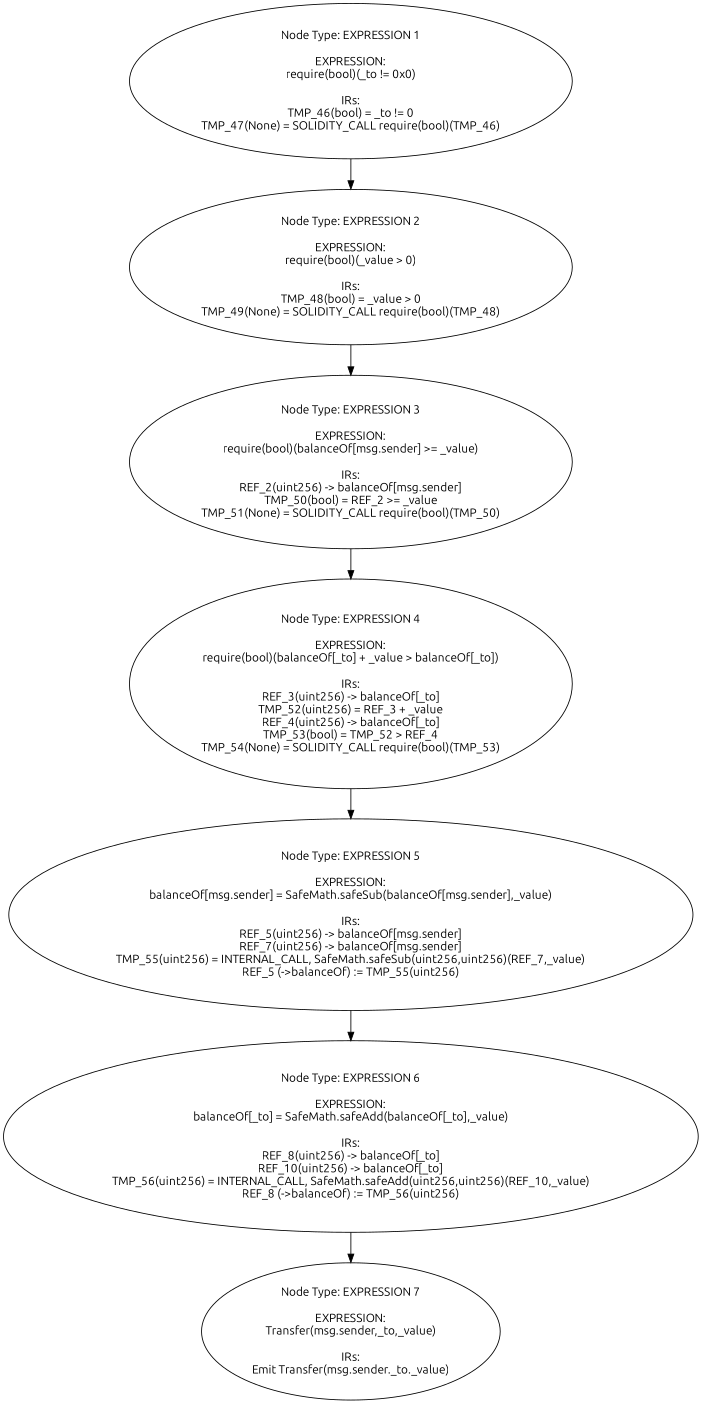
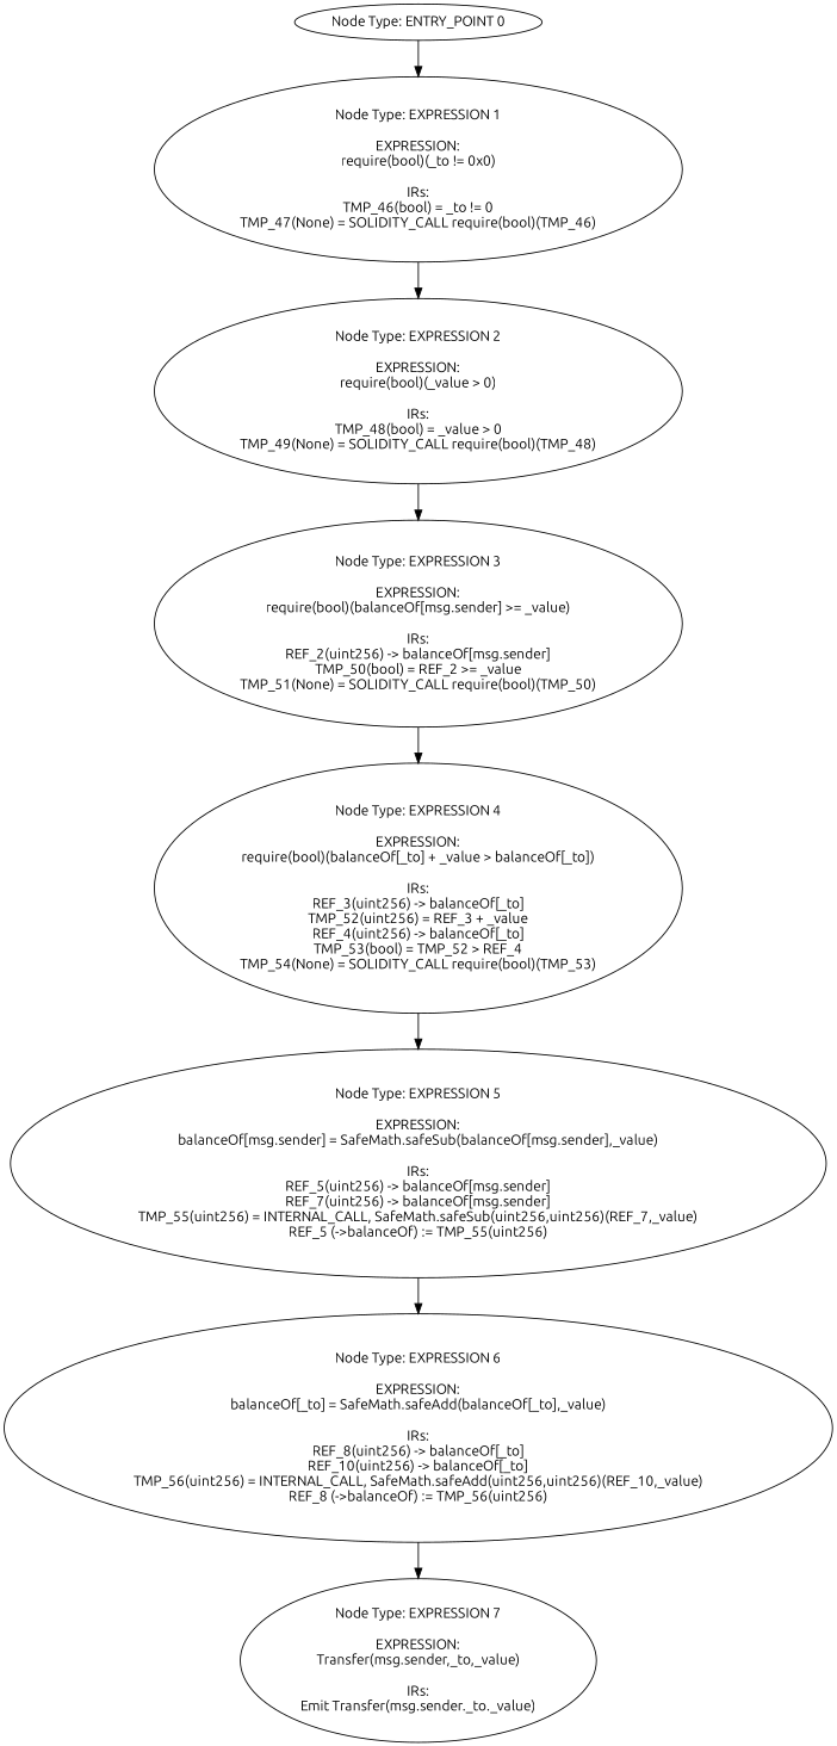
  digraph {
    fontname=Ubuntu
    node [fontname=Ubuntu]
    edge [fontname=Ubuntu]
+   n1 [label="Node Type: ENTRY_POINT 0\n"]
    n2 [label="Node Type: EXPRESSION 1\n\nEXPRESSION:\nrequire(bool)(_to != 0x0)\n\nIRs:\nTMP_46(bool) = _to != 0\nTMP_47(None) = SOLIDITY_CALL require(bool)(TMP_46)"]
    n3 [label="Node Type: EXPRESSION 2\n\nEXPRESSION:\nrequire(bool)(_value > 0)\n\nIRs:\nTMP_48(bool) = _value > 0\nTMP_49(None) = SOLIDITY_CALL require(bool)(TMP_48)"]
    n4 [label="Node Type: EXPRESSION 3\n\nEXPRESSION:\nrequire(bool)(balanceOf[msg.sender] >= _value)\n\nIRs:\nREF_2(uint256) -> balanceOf[msg.sender]\nTMP_50(bool) = REF_2 >= _value\nTMP_51(None) = SOLIDITY_CALL require(bool)(TMP_50)"]
    n5 [label="Node Type: EXPRESSION 4\n\nEXPRESSION:\nrequire(bool)(balanceOf[_to] + _value > balanceOf[_to])\n\nIRs:\nREF_3(uint256) -> balanceOf[_to]\nTMP_52(uint256) = REF_3 + _value\nREF_4(uint256) -> balanceOf[_to]\nTMP_53(bool) = TMP_52 > REF_4\nTMP_54(None) = SOLIDITY_CALL require(bool)(TMP_53)"]
    n6 [label="Node Type: EXPRESSION 5\n\nEXPRESSION:\nbalanceOf[msg.sender] = SafeMath.safeSub(balanceOf[msg.sender],_value)\n\nIRs:\nREF_5(uint256) -> balanceOf[msg.sender]\nREF_7(uint256) -> balanceOf[msg.sender]\nTMP_55(uint256) = INTERNAL_CALL, SafeMath.safeSub(uint256,uint256)(REF_7,_value)\nREF_5 (->balanceOf) := TMP_55(uint256)"]
    n7 [label="Node Type: EXPRESSION 6\n\nEXPRESSION:\nbalanceOf[_to] = SafeMath.safeAdd(balanceOf[_to],_value)\n\nIRs:\nREF_8(uint256) -> balanceOf[_to]\nREF_10(uint256) -> balanceOf[_to]\nTMP_56(uint256) = INTERNAL_CALL, SafeMath.safeAdd(uint256,uint256)(REF_10,_value)\nREF_8 (->balanceOf) := TMP_56(uint256)"]
    n8 [label="Node Type: EXPRESSION 7\n\nEXPRESSION:\nTransfer(msg.sender,_to,_value)\n\nIRs:\nEmit Transfer(msg.sender._to._value)"]
+   n1 -> n2
    n2 -> n3
    n3 -> n4
    n4 -> n5
    n5 -> n6
    n6 -> n7
    n7 -> n8
  }
